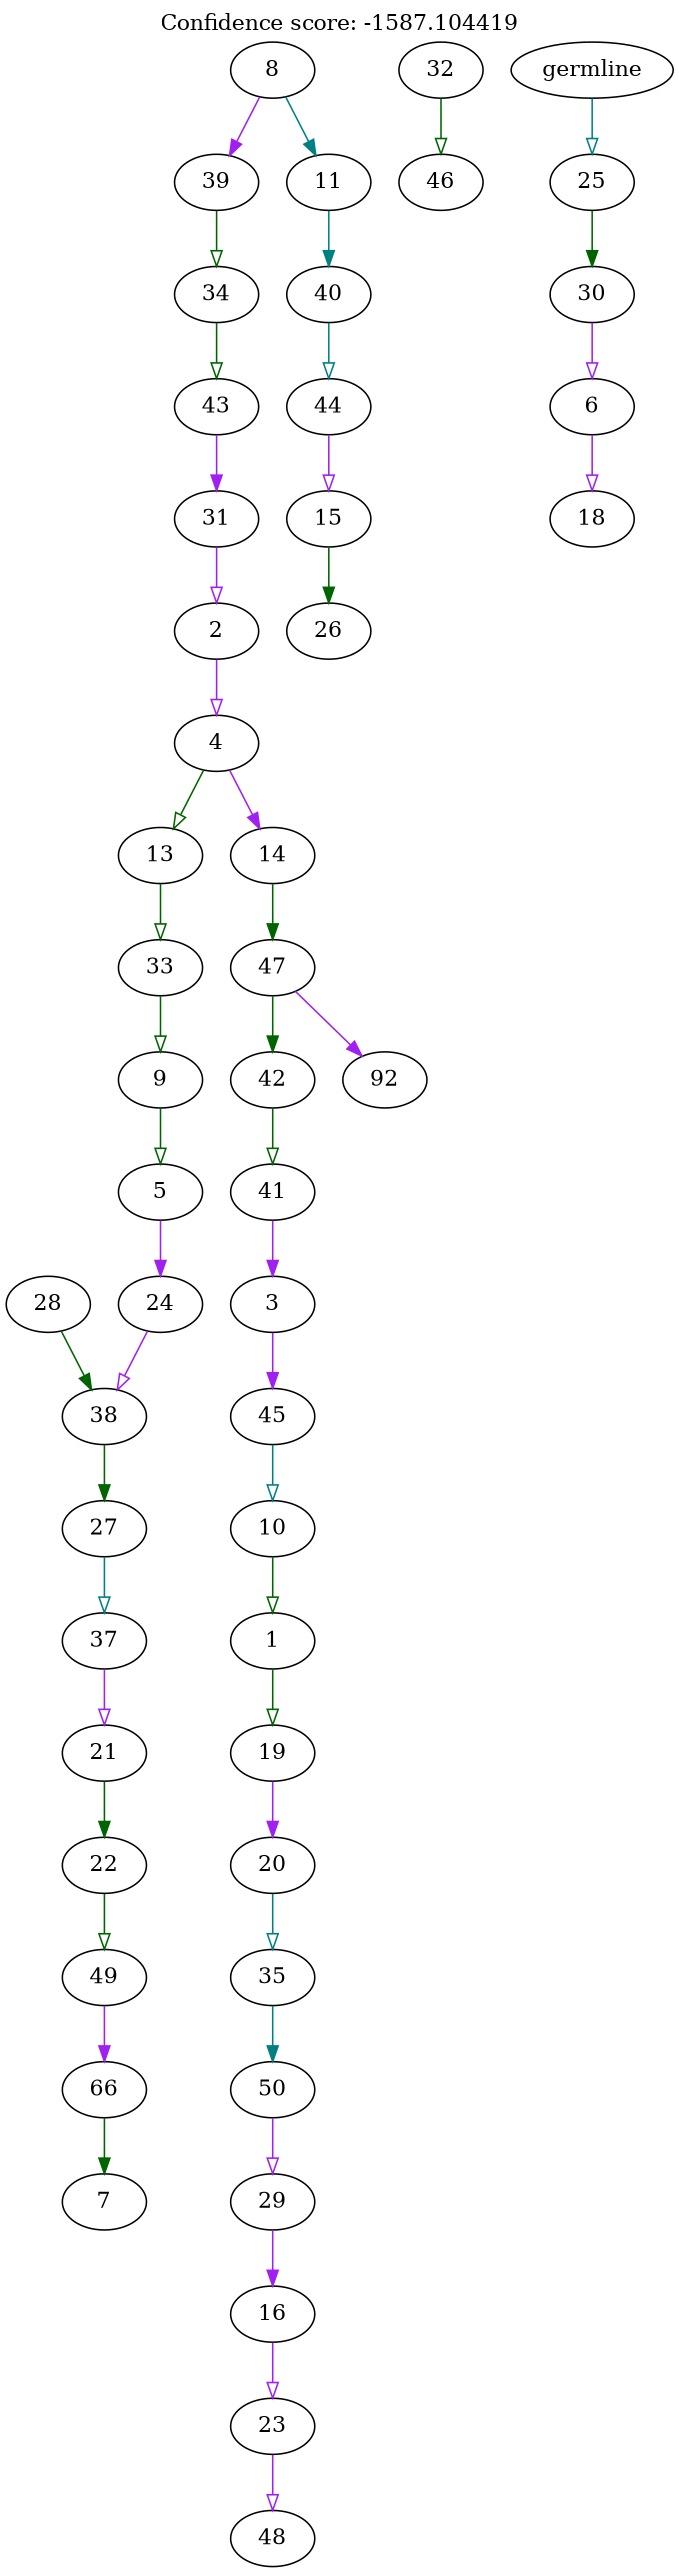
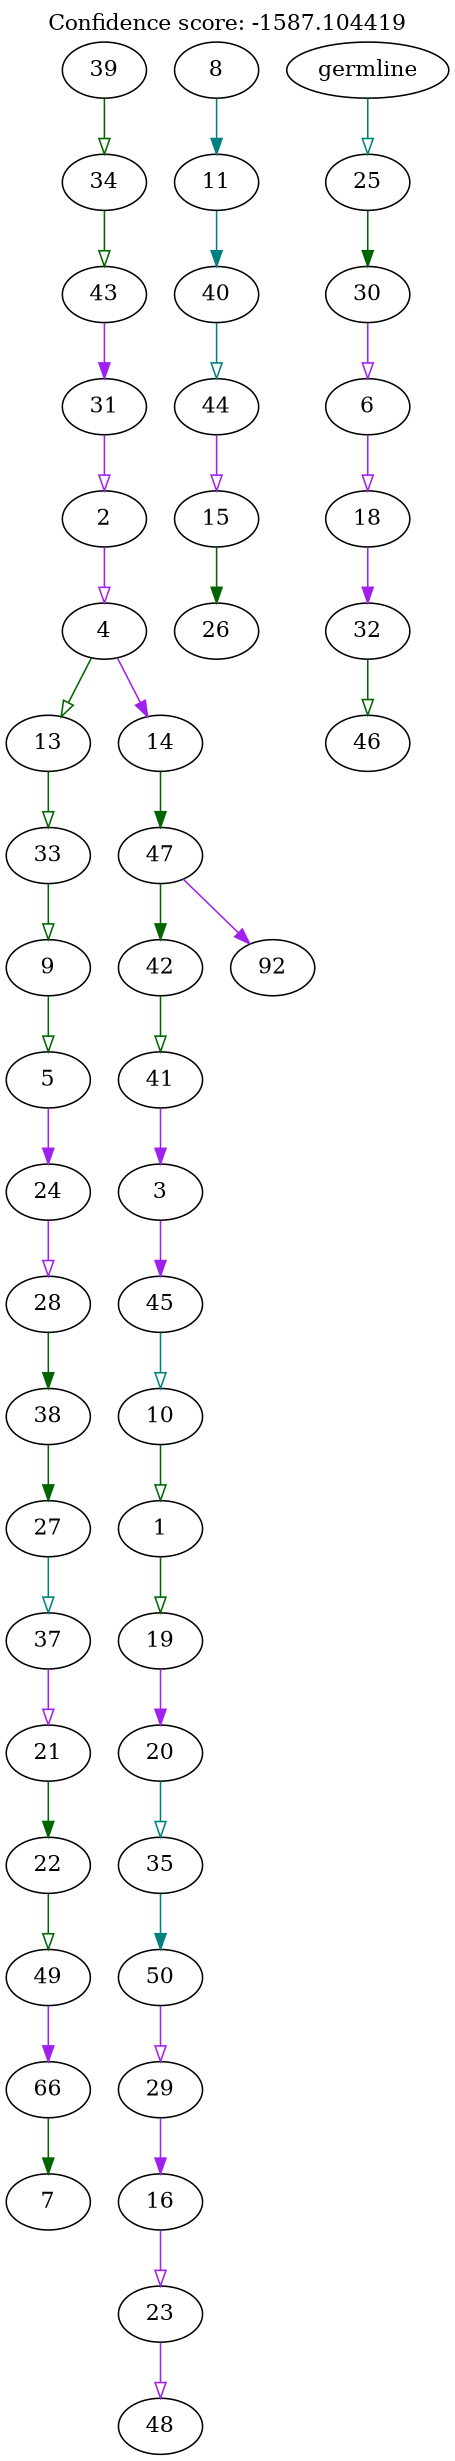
  digraph {
    label="Confidence score: -1587.104419"
    labelloc=t
    edge [arrowhead=onormal color=purple]
    n1 [label=66]
    n2 [label=7]
    n3 [label=49]
    n4 [label=22]
    n5 [label=21]
    n6 [label=37]
    n7 [label=27]
    n8 [label=38]
    n9 [label=28]
    n10 [label=24]
    n11 [label=5]
    n12 [label=9]
    n13 [label=33]
    n14 [label=13]
    n15 [label=4]
    n16 [label=14]
    n17 [label=2]
    n18 [label=31]
    n19 [label=43]
    n20 [label=34]
    n21 [label=39]
    n22 [label=23]
    n23 [label=48]
    n24 [label=16]
    n25 [label=29]
    n26 [label=50]
    n27 [label=35]
    n28 [label=20]
    n29 [label=19]
    n30 [label=1]
    n31 [label=10]
    n32 [label=45]
    n33 [label=3]
    n34 [label=41]
    n35 [label=42]
    n36 [label=47]
    n37 [label=92]
    n38 [label=26]
    n39 [label=15]
    n40 [label=44]
    n41 [label=40]
    n42 [label=11]
    n43 [label=8]
    n44 [label=46]
    n45 [label=32]
    n46 [label=18]
    n47 [label=6]
    n48 [label=30]
    n49 [label=25]
    n50 [label=germline]
    n1 -> n2 [arrowhead=normal color=darkgreen]
    n3 -> n1 [arrowhead=normal]
    n4 -> n3 [color=darkgreen]
    n5 -> n4 [arrowhead=normal color=darkgreen]
    n6 -> n5
    n7 -> n6 [color=teal]
    n8 -> n7 [arrowhead=normal color=darkgreen]
    n9 -> n8 [arrowhead=normal color=darkgreen]
-   n10 -> n8
+   n10 -> n9
    n11 -> n10 [arrowhead=normal]
    n12 -> n11 [color=darkgreen]
    n13 -> n12 [color=darkgreen]
    n14 -> n13 [color=darkgreen]
    n15 -> n14 [color=darkgreen]
    n15 -> n16 [arrowhead=normal]
    n16 -> n36 [arrowhead=normal color=darkgreen]
    n17 -> n15
    n18 -> n17
    n19 -> n18 [arrowhead=normal]
    n20 -> n19 [color=darkgreen]
    n21 -> n20 [color=darkgreen]
    n22 -> n23
    n24 -> n22
    n25 -> n24 [arrowhead=normal]
    n26 -> n25
    n27 -> n26 [arrowhead=normal color=teal]
    n28 -> n27 [color=teal]
    n29 -> n28 [arrowhead=normal]
    n30 -> n29 [color=darkgreen]
    n31 -> n30 [color=darkgreen]
    n32 -> n31 [color=teal]
    n33 -> n32 [arrowhead=normal]
    n34 -> n33 [arrowhead=normal]
    n35 -> n34 [color=darkgreen]
    n36 -> n35 [arrowhead=normal color=darkgreen]
    n36 -> n37 [arrowhead=normal]
    n39 -> n38 [arrowhead=normal color=darkgreen]
    n40 -> n39
    n41 -> n40 [color=teal]
    n42 -> n41 [arrowhead=normal color=teal]
-   n43 -> n21 [arrowhead=normal]
    n43 -> n42 [arrowhead=normal color=teal]
    n45 -> n44 [color=darkgreen]
+   n46 -> n45 [arrowhead=normal]
    n47 -> n46
    n48 -> n47
    n49 -> n48 [arrowhead=normal color=darkgreen]
    n50 -> n49 [color=teal]
  }
